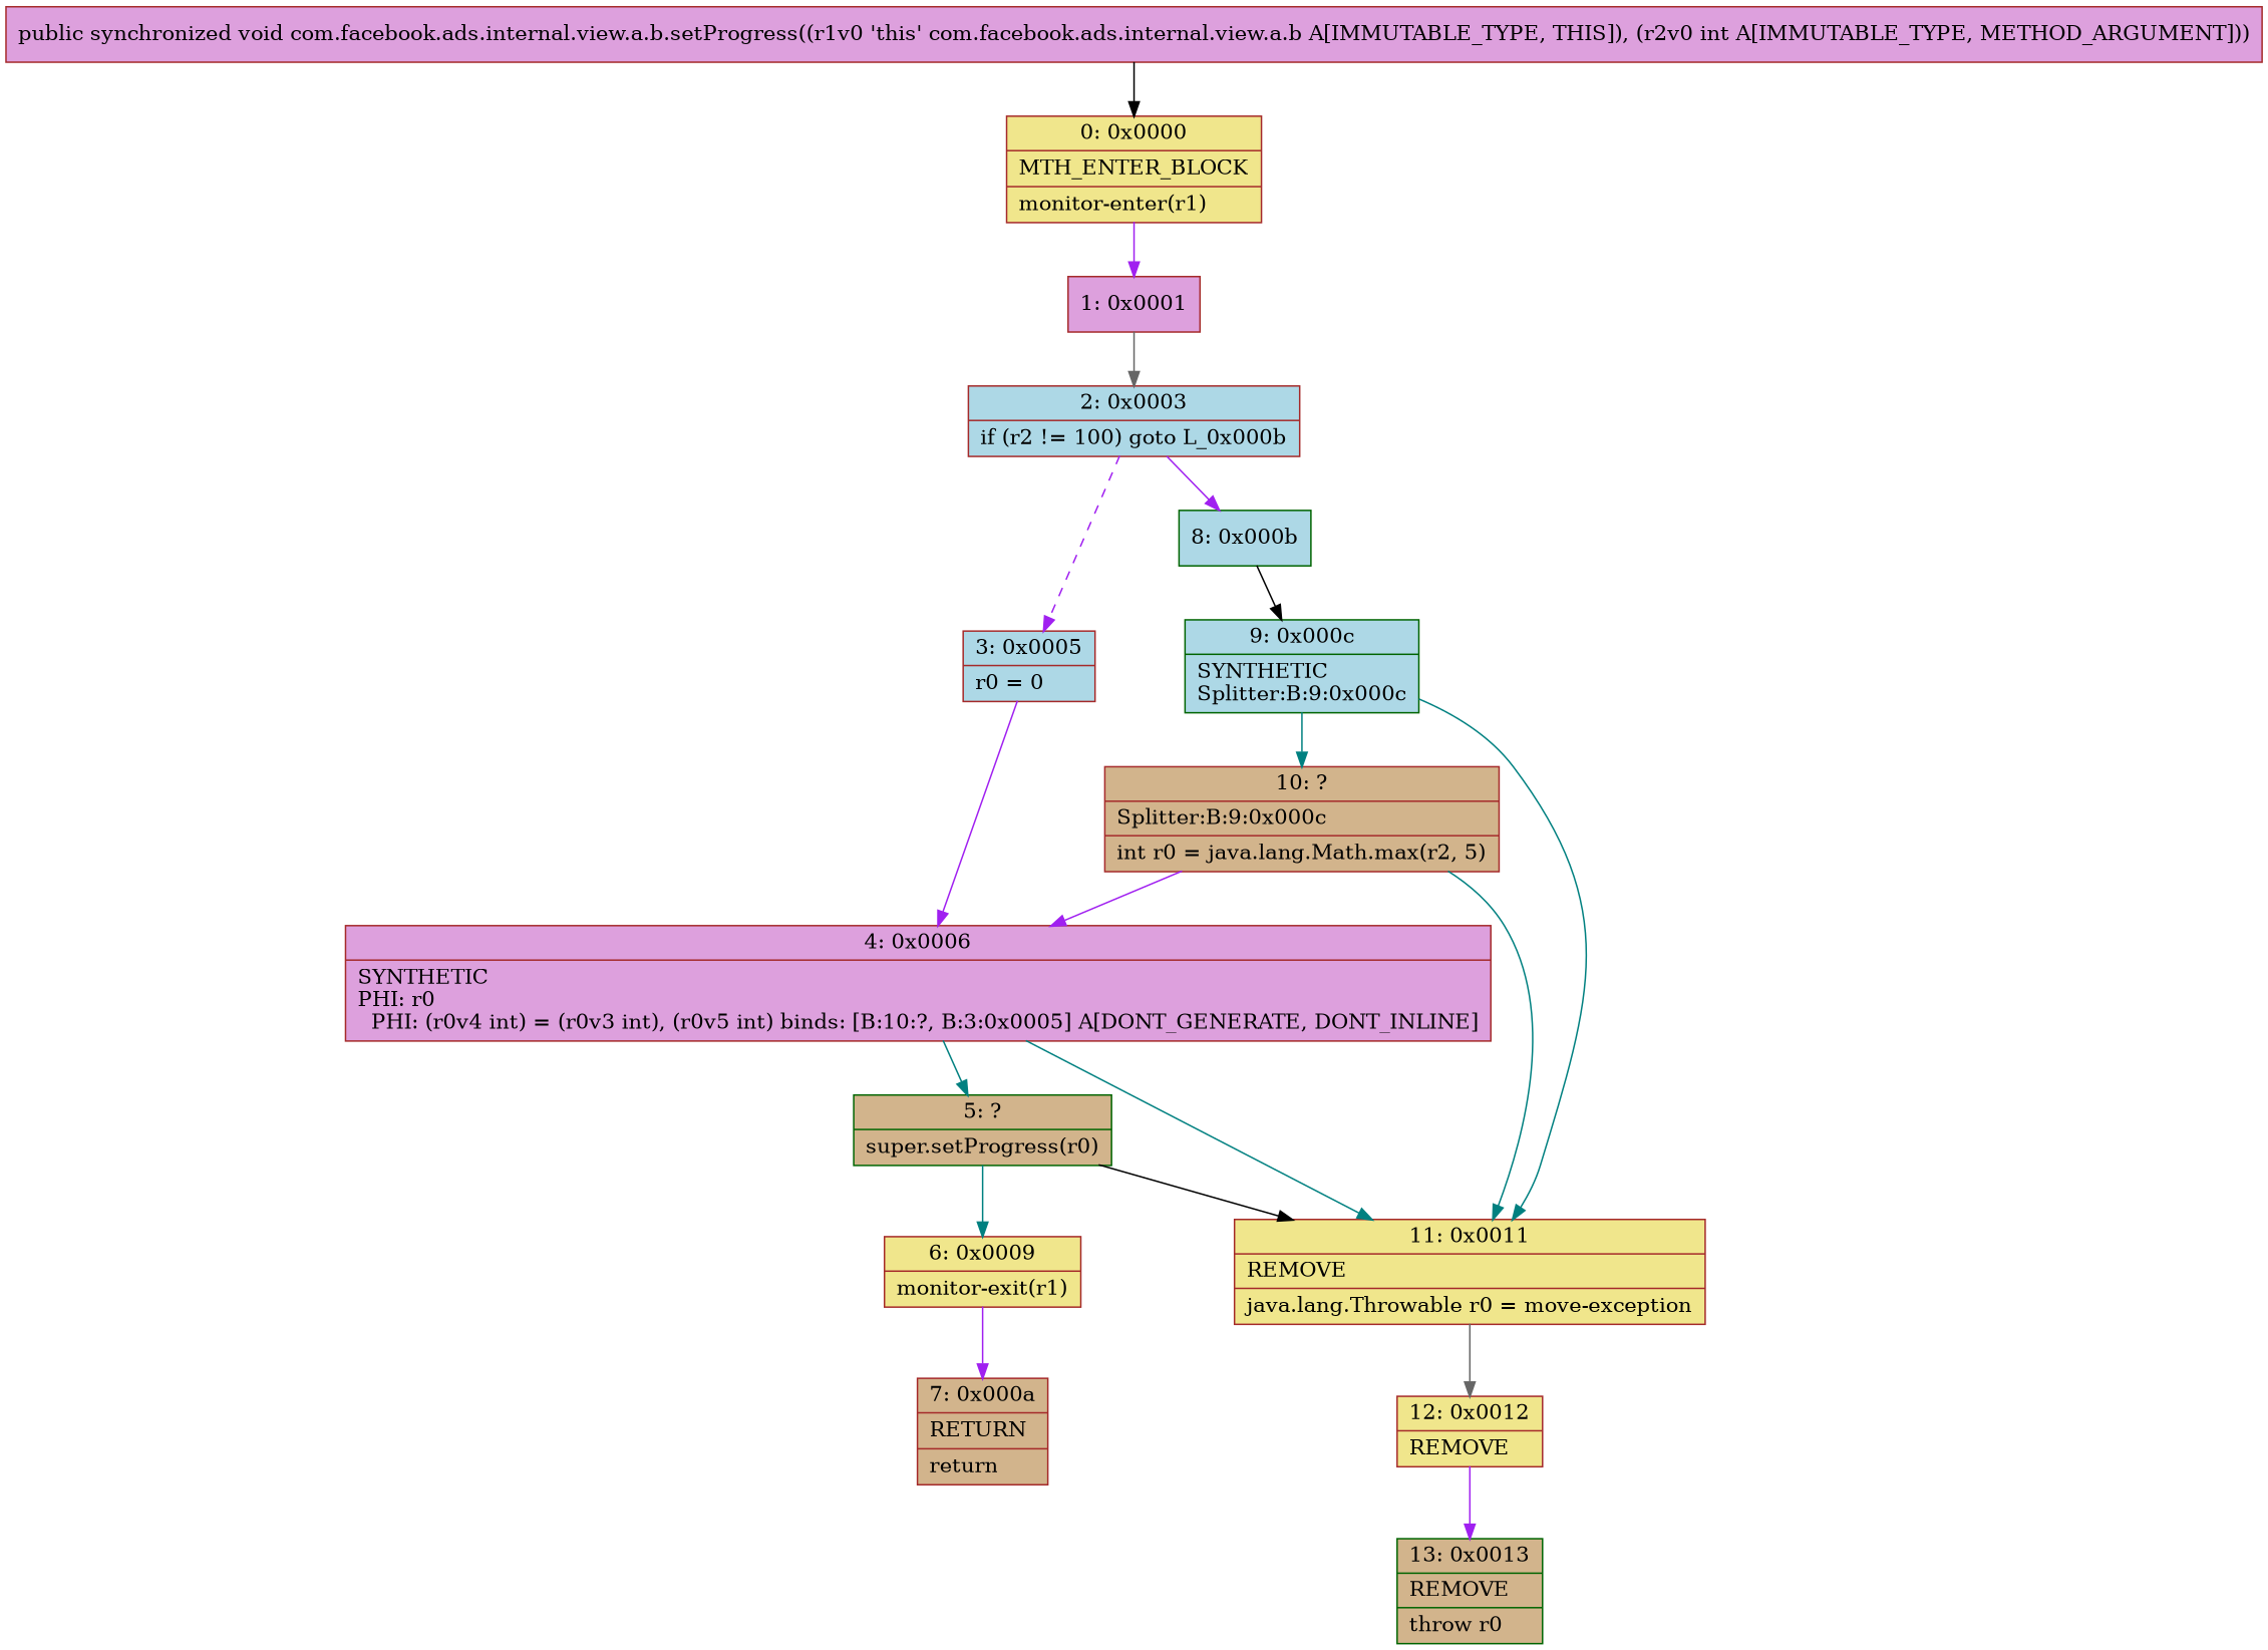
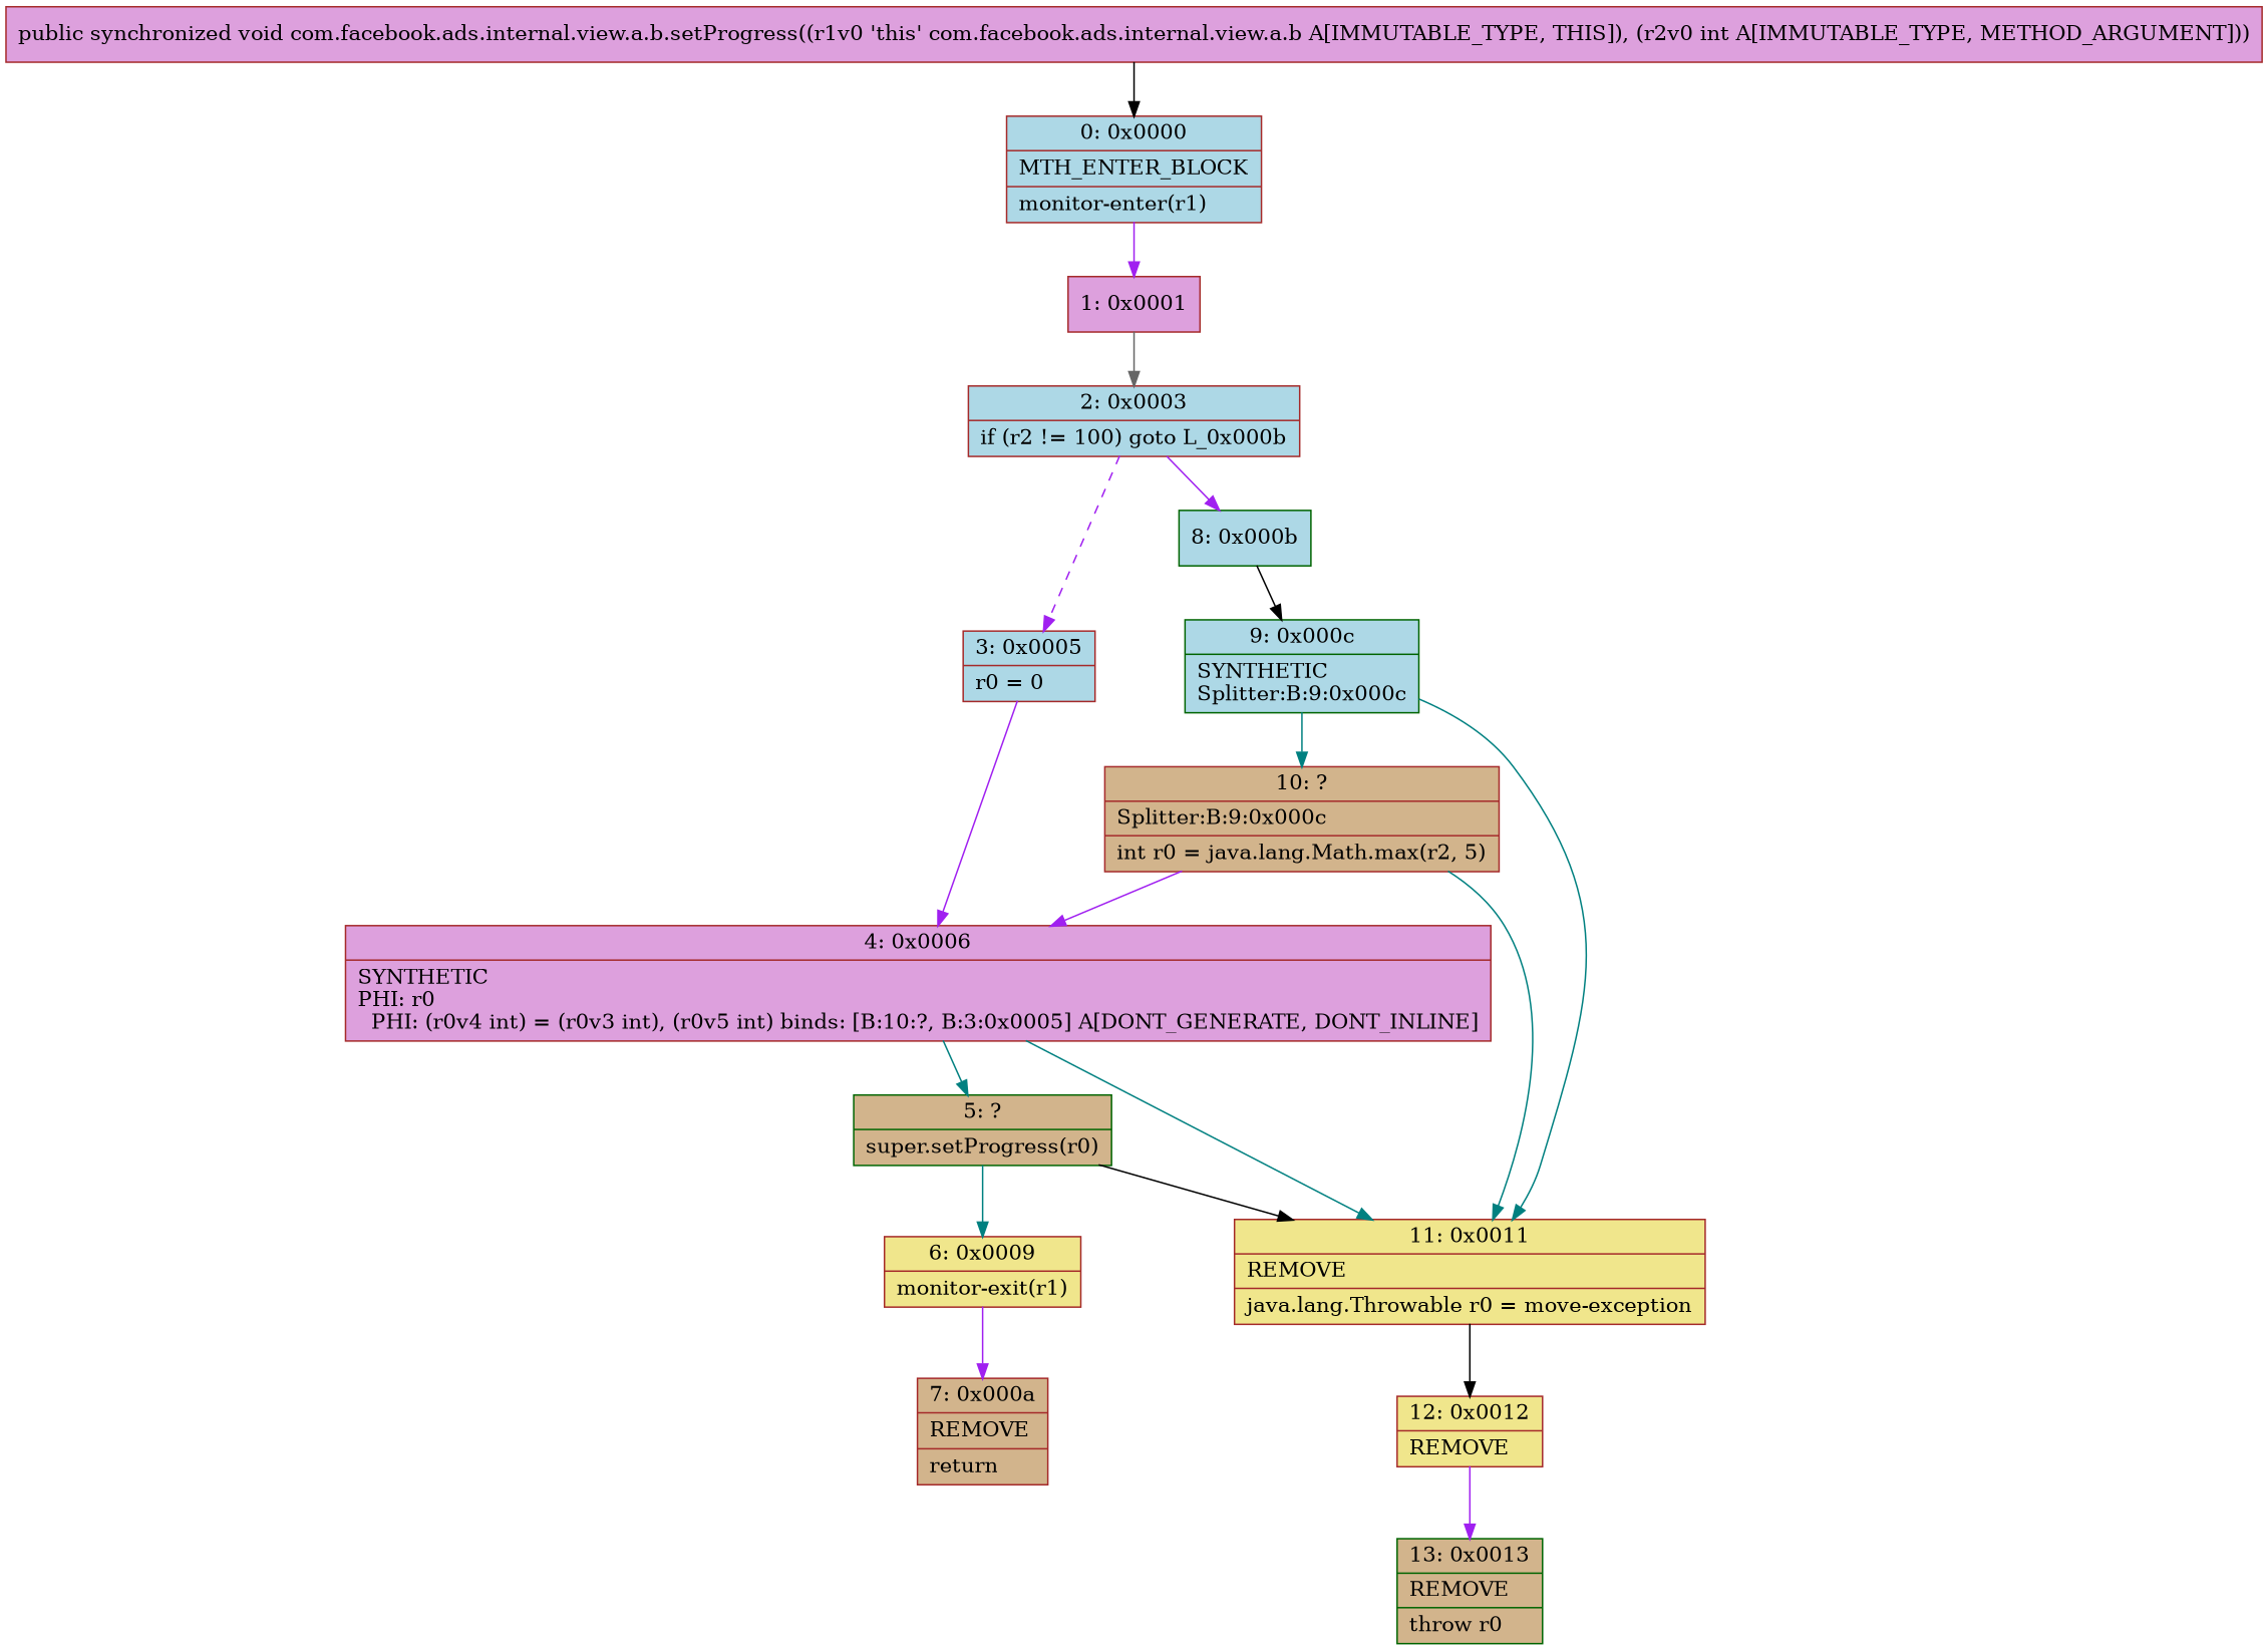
  digraph {
    node [color=brown fillcolor=khaki shape=record style=filled]
    edge [color=purple]
-   n1 [label="{0\:\ 0x0000|MTH_ENTER_BLOCK\l|monitor\-enter(r1)\l}"]
+   n1 [fillcolor=lightblue label="{0\:\ 0x0000|MTH_ENTER_BLOCK\l|monitor\-enter(r1)\l}"]
    n2 [fillcolor=plum label="{1\:\ 0x0001}"]
    n3 [fillcolor=lightblue label="{2\:\ 0x0003|if (r2 != 100) goto L_0x000b\l}"]
    n4 [fillcolor=lightblue label="{3\:\ 0x0005|r0 = 0\l}"]
    n5 [color=darkgreen fillcolor=lightblue label="{8\:\ 0x000b}"]
    n6 [fillcolor=plum label="{4\:\ 0x0006|SYNTHETIC\lPHI: r0 \l  PHI: (r0v4 int) = (r0v3 int), (r0v5 int) binds: [B:10:?, B:3:0x0005] A[DONT_GENERATE, DONT_INLINE]\l}"]
    n7 [color=darkgreen fillcolor=lightblue label="{9\:\ 0x000c|SYNTHETIC\lSplitter:B:9:0x000c\l}"]
    n8 [color=darkgreen fillcolor=tan label="{5\:\ ?|super.setProgress(r0)\l}"]
    n9 [label="{11\:\ 0x0011|REMOVE\l|java.lang.Throwable r0 = move\-exception\l}"]
    n10 [label="{6\:\ 0x0009|monitor\-exit(r1)\l}"]
    n11 [label="{12\:\ 0x0012|REMOVE\l}"]
-   n12 [fillcolor=tan label="{7\:\ 0x000a|RETURN\l|return\l}"]
+   n12 [fillcolor=tan label="{7\:\ 0x000a|REMOVE\l|return\l}"]
    n13 [fillcolor=tan label="{10\:\ ?|Splitter:B:9:0x000c\l|int r0 = java.lang.Math.max(r2, 5)\l}"]
    n14 [color=darkgreen fillcolor=tan label="{13\:\ 0x0013|REMOVE\l|throw r0\l}"]
    n15 [fillcolor=plum label="{public synchronized void com.facebook.ads.internal.view.a.b.setProgress((r1v0 'this' com.facebook.ads.internal.view.a.b A[IMMUTABLE_TYPE, THIS]), (r2v0 int A[IMMUTABLE_TYPE, METHOD_ARGUMENT])) }"]
    n1 -> n2
    n2 -> n3 [color=gray40]
    n3 -> n4 [style=dashed]
    n3 -> n5
    n4 -> n6
    n5 -> n7 [color=black]
    n6 -> n8 [color=teal]
    n6 -> n9 [color=teal]
    n7 -> n9 [color=teal]
    n7 -> n13 [color=teal]
    n8 -> n9 [color=black]
    n8 -> n10 [color=teal]
-   n9 -> n11 [color=gray40]
+   n9 -> n11 [color=black]
    n10 -> n12
    n11 -> n14
    n13 -> n6
    n13 -> n9 [color=teal]
    n15 -> n1 [color=black]
  }
